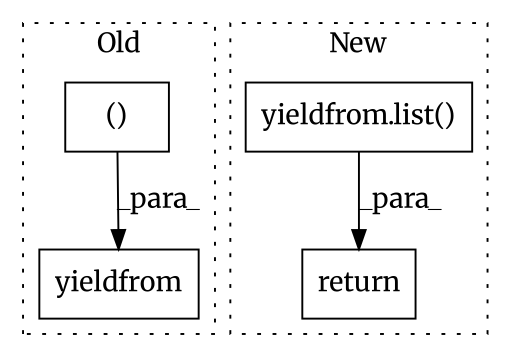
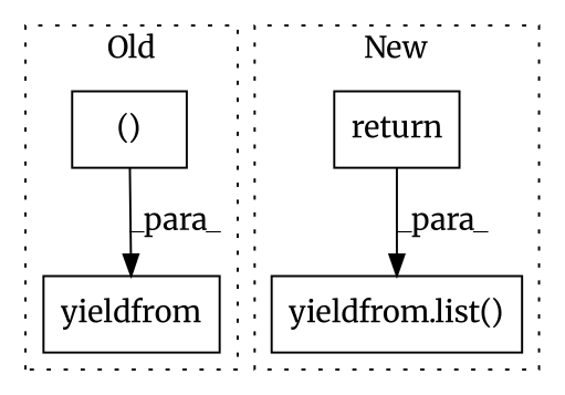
  digraph {
    fontname=Merriweather
    node [fontname=Merriweather shape=box]
    edge [fontname=Merriweather]
    n1 [a=77 l=11 label=yieldfrom s=3952]
    n2 [a=54 l=2 label="()" s=3963]
    n3 [a=93 l=7 label=return s=3937]
    n4 [a=75 l=6 label="yieldfrom.list()" s=3944]
    subgraph cluster_1 {
      label=Old
      style=dotted
      n1
      n2
    }
    subgraph cluster_2 {
      label=New
      style=dotted
      n3
      n4
    }
    n2 -> n1 [label=_para_]
-   n4 -> n3 [label=_para_]
+   n3 -> n4 [label=_para_]
  }
